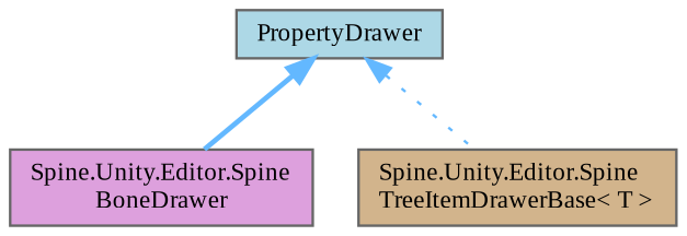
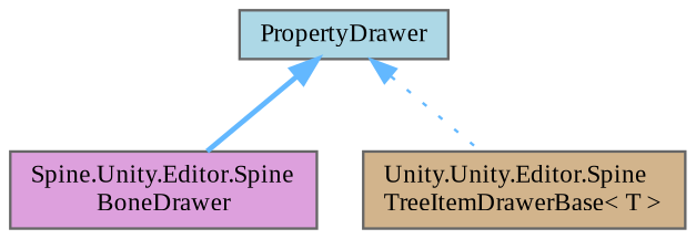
  digraph {
    fontname="Liberation Serif"
    node [color=gray40 fontname="Liberation Serif" fontsize=10 shape=box style=filled]
    edge [color=steelblue1 dir=back fontname="Liberation Serif" fontsize=10 labelfontname=Helvetica labelfontsize=10]
    n1 [fillcolor=plum fontcolor=black height=0.2 label="Spine.Unity.Editor.Spine\lBoneDrawer" width=0.4]
-   n2 [fillcolor=tan height=0.2 label="Spine.Unity.Editor.Spine\lTreeItemDrawerBase\< T \>" width=0.4]
+   n2 [fillcolor=tan height=0.2 label="Unity.Unity.Editor.Spine\lTreeItemDrawerBase\< T \>" width=0.4]
    n3 [fillcolor=lightblue height=0.2 label=PropertyDrawer width=0.4]
    n3 -> n1 [style=bold]
    n3 -> n2 [style=dotted]
  }
